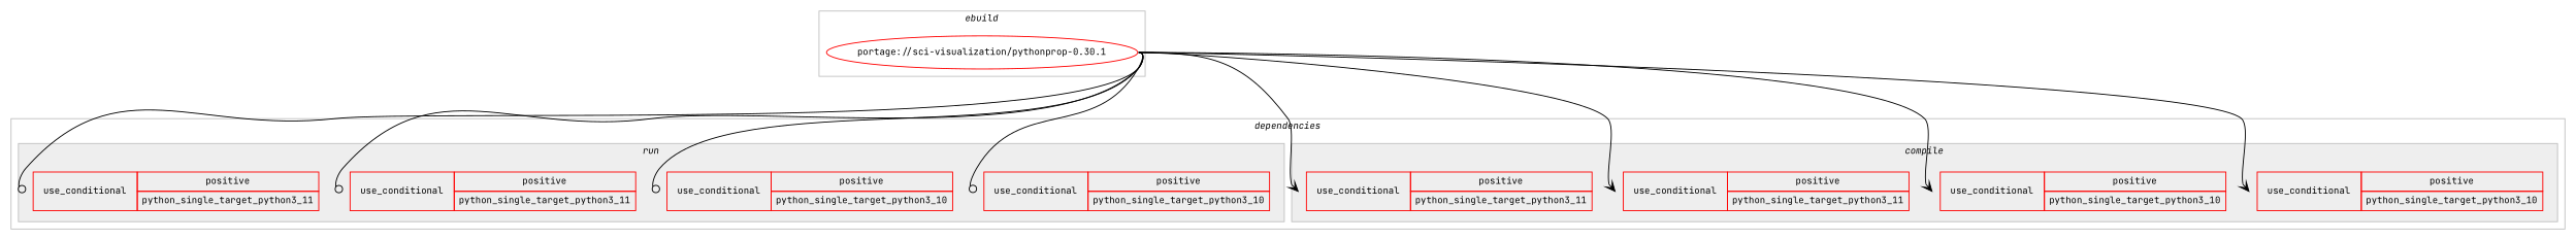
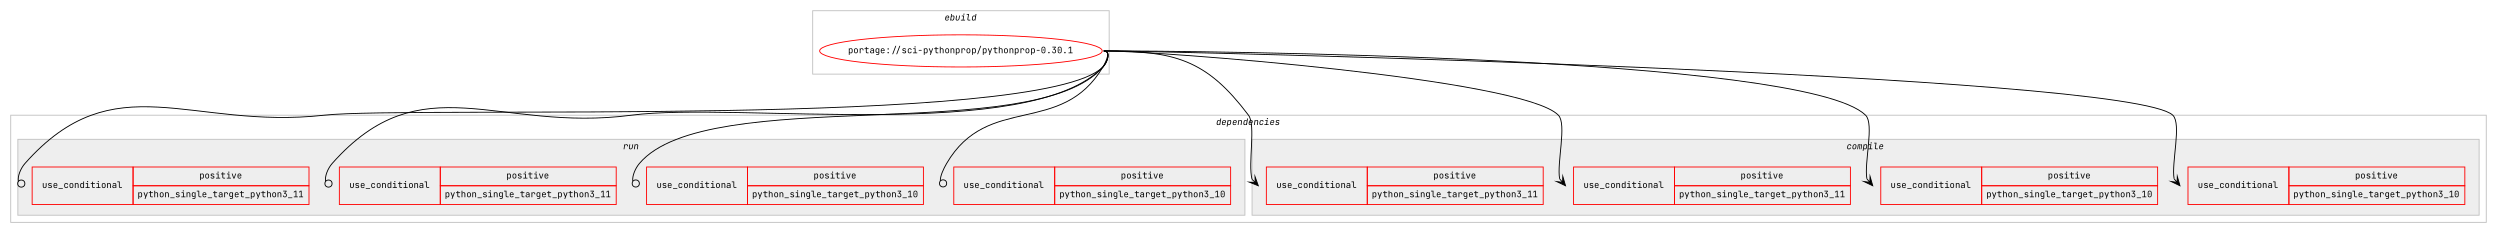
  digraph {
    compound=true
    concentrate=true
    fontname="JetBrains Mono"
    fontsize=10
    newrank=true
    rankdir=TB
    ranksep=1.5
    node [color=red fontname="JetBrains Mono" fontsize=10 shape=none]
    edge [arrowhead=vee headport=w style=solid tailport=e weight=20 fontname="JetBrains Mono"]
-   n1 [label="portage://sci-visualization/pythonprop-0.30.1" width=4 shape=""]
+   n1 [label="portage://sci-pythonprop/pythonprop-0.30.1" width=4 shape=""]
    n2 [label=<<TABLE BORDER="0" CELLBORDER="1" CELLSPACING="0" CELLPADDING="4"><TR><TD ROWSPAN="3" CELLPADDING="10">use_conditional</TD></TR><TR><TD>positive</TD></TR><TR><TD>python_single_target_python3_10</TD></TR></TABLE>>]
    n3 [label=<<TABLE BORDER="0" CELLBORDER="1" CELLSPACING="0" CELLPADDING="4"><TR><TD ROWSPAN="3" CELLPADDING="10">use_conditional</TD></TR><TR><TD>positive</TD></TR><TR><TD>python_single_target_python3_10</TD></TR></TABLE>>]
    n4 [label=<<TABLE BORDER="0" CELLBORDER="1" CELLSPACING="0" CELLPADDING="4"><TR><TD ROWSPAN="3" CELLPADDING="10">use_conditional</TD></TR><TR><TD>positive</TD></TR><TR><TD>python_single_target_python3_11</TD></TR></TABLE>>]
    n5 [label=<<TABLE BORDER="0" CELLBORDER="1" CELLSPACING="0" CELLPADDING="4"><TR><TD ROWSPAN="3" CELLPADDING="10">use_conditional</TD></TR><TR><TD>positive</TD></TR><TR><TD>python_single_target_python3_11</TD></TR></TABLE>>]
    n6 [label=<<TABLE BORDER="0" CELLBORDER="1" CELLSPACING="0" CELLPADDING="4"><TR><TD ROWSPAN="3" CELLPADDING="10">use_conditional</TD></TR><TR><TD>positive</TD></TR><TR><TD>python_single_target_python3_10</TD></TR></TABLE>>]
    n7 [label=<<TABLE BORDER="0" CELLBORDER="1" CELLSPACING="0" CELLPADDING="4"><TR><TD ROWSPAN="3" CELLPADDING="10">use_conditional</TD></TR><TR><TD>positive</TD></TR><TR><TD>python_single_target_python3_10</TD></TR></TABLE>>]
    n8 [label=<<TABLE BORDER="0" CELLBORDER="1" CELLSPACING="0" CELLPADDING="4"><TR><TD ROWSPAN="3" CELLPADDING="10">use_conditional</TD></TR><TR><TD>positive</TD></TR><TR><TD>python_single_target_python3_11</TD></TR></TABLE>>]
    n9 [label=<<TABLE BORDER="0" CELLBORDER="1" CELLSPACING="0" CELLPADDING="4"><TR><TD ROWSPAN="3" CELLPADDING="10">use_conditional</TD></TR><TR><TD>positive</TD></TR><TR><TD>python_single_target_python3_11</TD></TR></TABLE>>]
    subgraph cluster_1 {
      color=gray
      label=<<i>ebuild</i>>
      rank=same
      n1
    }
    subgraph cluster_2 {
      color=gray
      label=<<i>dependencies</i>>
      subgraph cluster_3 {
        color=gray
        fillcolor="#eeeeee"
        label=<<i>compile</i>>
        style=filled
        subgraph sub_4 {
          color=gray
          fillcolor="#eeeeee"
          label=<<i>compile</i>>
          style=filled
          n2
        }
        subgraph sub_5 {
          color=gray
          fillcolor="#eeeeee"
          label=<<i>compile</i>>
          style=filled
          n3
        }
        subgraph sub_6 {
          color=gray
          fillcolor="#eeeeee"
          label=<<i>compile</i>>
          style=filled
          n4
        }
        subgraph sub_7 {
          color=gray
          fillcolor="#eeeeee"
          label=<<i>compile</i>>
          style=filled
          n5
        }
      }
      subgraph cluster_8 {
        color=gray
        fillcolor="#eeeeee"
        label=<<i>compile and run</i>>
        style=filled
      }
      subgraph cluster_9 {
        color=gray
        fillcolor="#eeeeee"
        label=<<i>run</i>>
        style=filled
        subgraph sub_10 {
          color=gray
          fillcolor="#eeeeee"
          label=<<i>run</i>>
          style=filled
          n6
        }
        subgraph sub_11 {
          color=gray
          fillcolor="#eeeeee"
          label=<<i>run</i>>
          style=filled
          n7
        }
        subgraph sub_12 {
          color=gray
          fillcolor="#eeeeee"
          label=<<i>run</i>>
          style=filled
          n8
        }
        subgraph sub_13 {
          color=gray
          fillcolor="#eeeeee"
          label=<<i>run</i>>
          style=filled
          n9
        }
      }
    }
    subgraph cluster_14 {
      color=gray
      label=<<i>candidates</i>>
      rank=same
    }
    n1 -> n2
    n1 -> n3
    n1 -> n4
    n1 -> n5
    n1 -> n6 [arrowhead=odot]
    n1 -> n7 [arrowhead=odot]
    n1 -> n8 [arrowhead=odot]
    n1 -> n9 [arrowhead=odot]
  }
